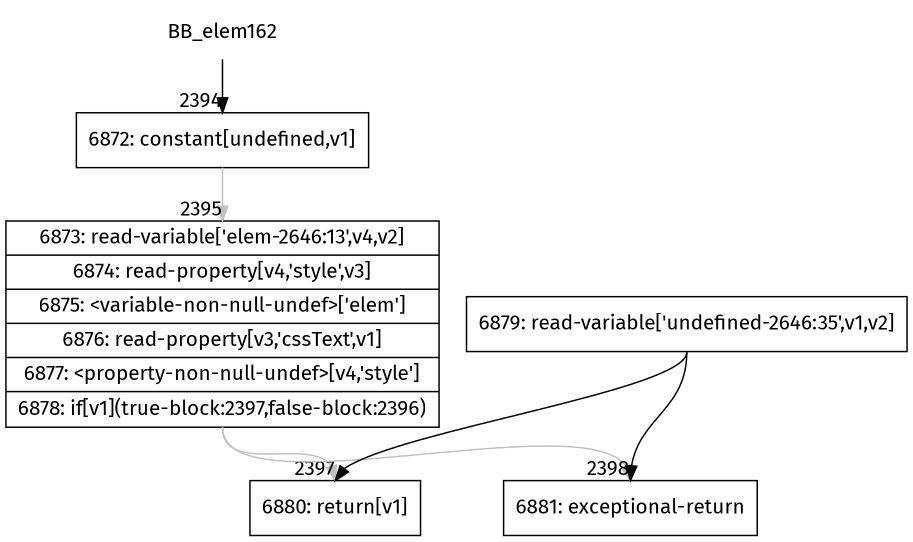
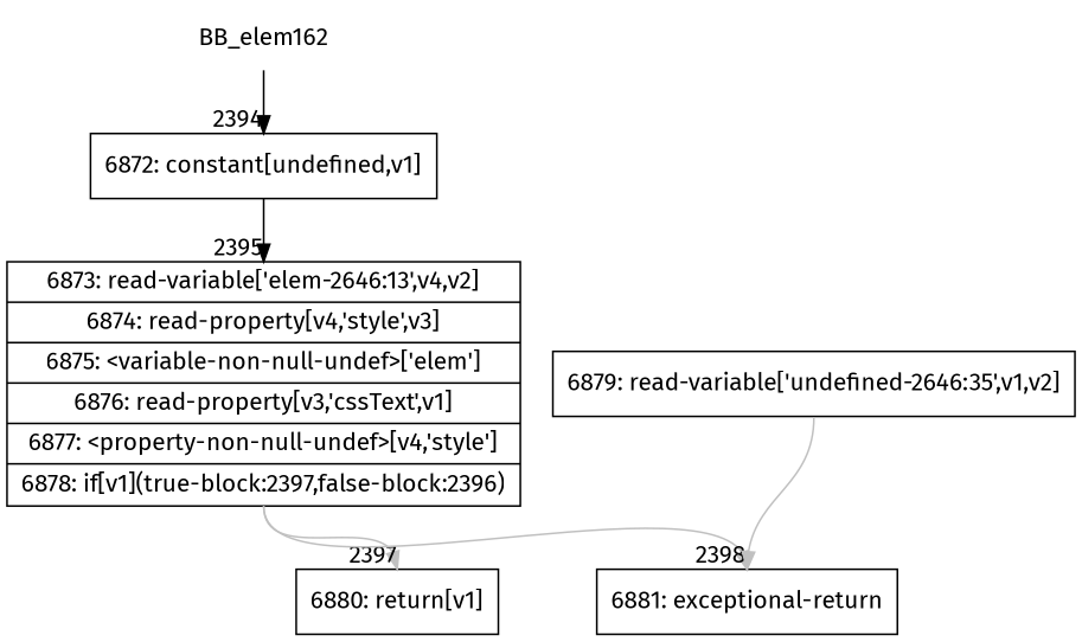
  digraph {
    fontname="Fira Sans"
    rankdir=TD
    node [fontname="Fira Sans" shape=record]
    edge [fontname="Fira Sans" headport=n tailport=s]
    n1 [label=BB_elem162 shape=none]
    n2 [label="{6872: constant[undefined,v1]}"]
    n3 [label="{6873: read-variable['elem-2646:13',v4,v2]|6874: read-property[v4,'style',v3]|6875: \<variable-non-null-undef\>['elem']|6876: read-property[v3,'cssText',v1]|6877: \<property-non-null-undef\>[v4,'style']|6878: if[v1](true-block:2397,false-block:2396)}"]
    n4 [label="{6880: return[v1]}"]
    n5 [label="{6881: exceptional-return}"]
    n6 [label="{6879: read-variable['undefined-2646:35',v1,v2]}"]
    n1 -> n2 [headlabel="    2394"]
-   n2 -> n3 [headlabel="      2395" color=gray]
+   n2 -> n3 [headlabel="      2395"]
    n3 -> n4 [color=gray headlabel="      2397"]
    n3 -> n5 [color=gray headlabel="      2398"]
-   n6 -> n4
-   n6 -> n5 [color=black]
+   n6 -> n5 [color=gray]
  }
